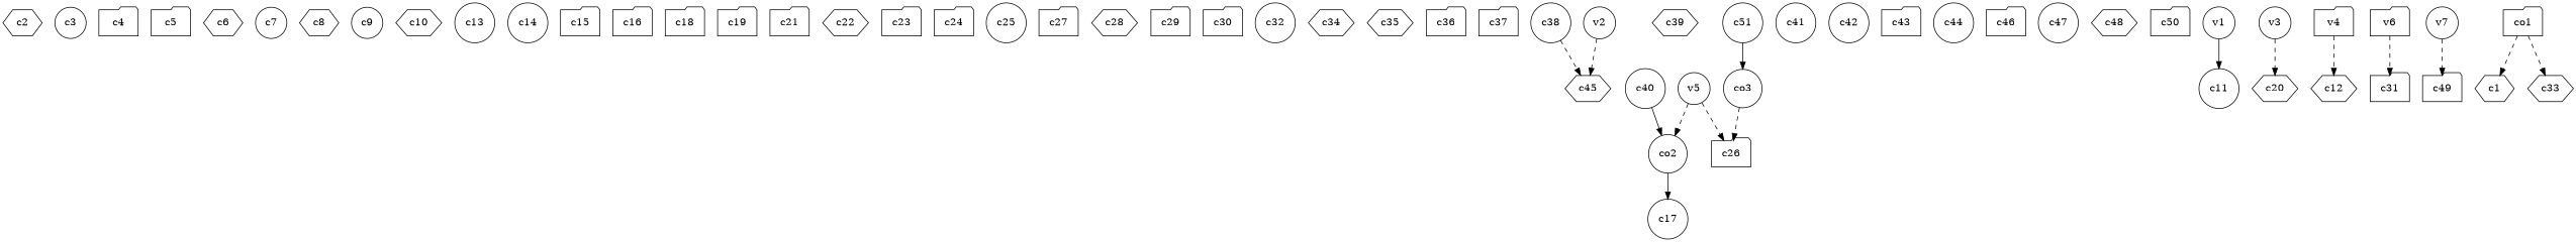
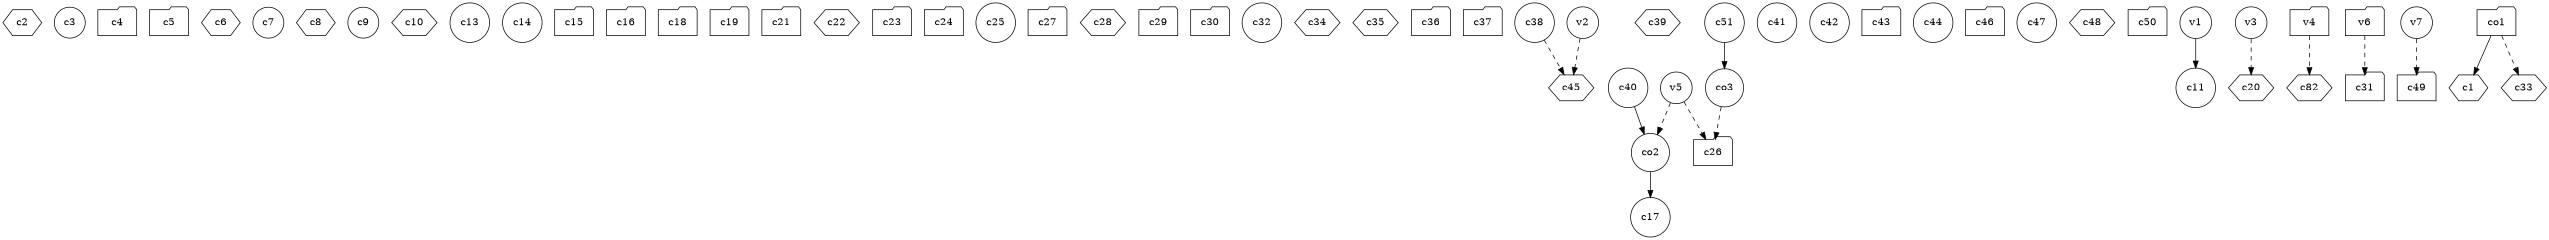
  strict digraph {
    node [shape=circle]
    edge [style=dashed weight=1]
    c2 [shape=hexagon]
    c3
    c4 [shape=folder]
    c5 [shape=folder]
    c6 [shape=hexagon]
    c7
    c8 [shape=hexagon]
    c9
    c10 [shape=hexagon]
    c13
    c14
    c15 [shape=folder]
    c16 [shape=folder]
    c18 [shape=folder]
    c19 [shape=folder]
    c21 [shape=folder]
    c22 [shape=hexagon]
    c23 [shape=folder]
    c24 [shape=folder]
    c25
    c27 [shape=folder]
    c28 [shape=hexagon]
    c29 [shape=folder]
    c30 [shape=folder]
    c32
    c34 [shape=hexagon]
    c35 [shape=hexagon]
    c36 [shape=folder]
    c37 [shape=folder]
    c45 [shape=hexagon]
    c38
    c39 [shape=hexagon]
    c40
    co2
    c17
    c41
    c42
    c43 [shape=folder]
    c44
    c46 [shape=folder]
    c47
    c48 [shape=hexagon]
    c50 [shape=folder]
    c51
    co3
    c26 [shape=folder]
    v1
    c11
    v2
    c20 [shape=hexagon]
    v3
    v4 [shape=folder]
-   c12 [shape=hexagon]
+   c12 [shape=hexagon label=c82]
    v5
    v6 [shape=folder]
    c31 [shape=folder]
    c49 [shape=folder]
    v7
    co1 [shape=folder]
    c1 [shape=hexagon]
    c33 [shape=hexagon]
    c38 -> c45
    c40 -> co2 [style=solid]
    co2 -> c17 [style=solid]
    c51 -> co3 [style=solid]
    co3 -> c26
    v1 -> c11 [style=solid]
    v2 -> c45
    v3 -> c20
    v4 -> c12
    v5 -> co2
    v5 -> c26
    v6 -> c31
    v7 -> c49
-   co1 -> c1
+   co1 -> c1 [style=solid]
    co1 -> c33
  }
